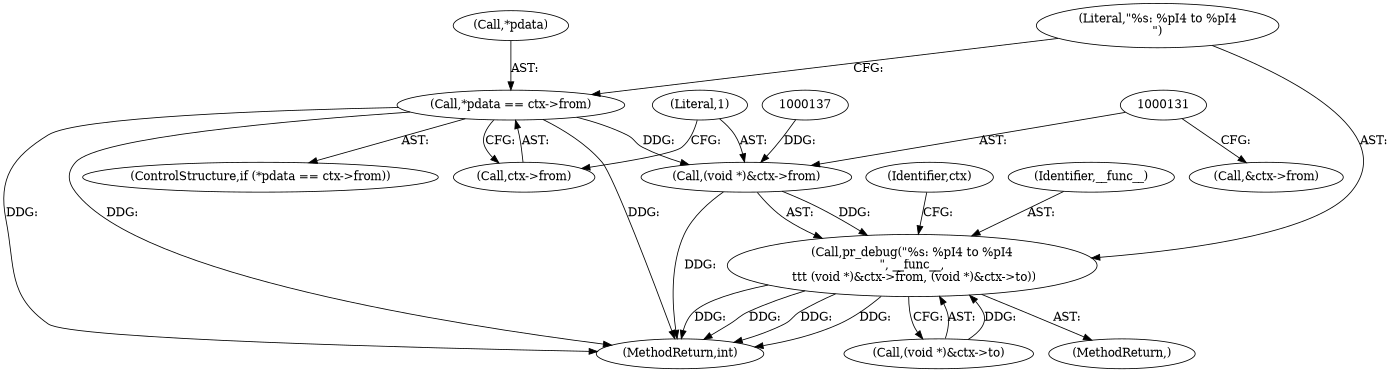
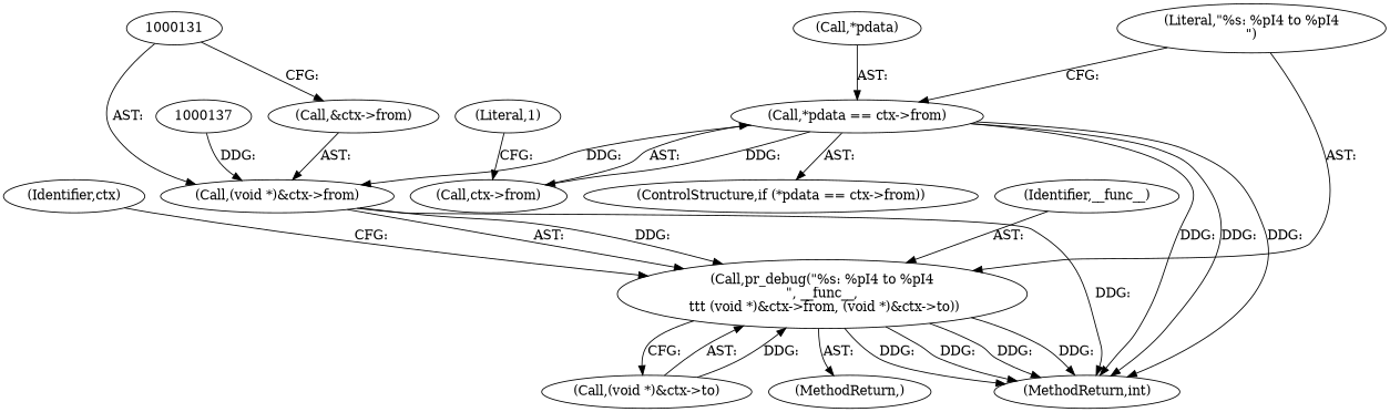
  digraph {
    n1 [label="(Call,*pdata == ctx->from)"]
    n2 [label="(Call,(void *)&ctx->from)"]
    n3 [label="(ControlStructure,if (*pdata == ctx->from))"]
    n4 [label="(MethodReturn,int)"]
    n5 [label="(Call,ctx->from)"]
    n6 [label="(Call,pr_debug(\"%s: %pI4 to %pI4\n\", __func__,\n \t\t\t (void *)&ctx->from, (void *)&ctx->to))"]
    n7 [label="(Call,(void *)&ctx->to)"]
    n8 [label="(MethodReturn,)"]
    n9 [label="(Call,&ctx->from)"]
    n10 [label="(Literal,1)"]
    n11 [label="(Identifier,ctx)"]
    n12 [label="(Literal,\"%s: %pI4 to %pI4\n\")"]
    n13 [label="(Call,*pdata)"]
    n14 [label="(Identifier,__func__)"]
    1000131
    1000137
    n1 -> n2 [label="DDG: "]
    n1 -> n3 [label="AST: "]
    n1 -> n4 [label="DDG: "]
    n1 -> n4 [label="DDG: "]
    n1 -> n4 [label="DDG: "]
-   n1 -> n5 [label="CFG: "]
+   n1 -> n5 [label="DDG: "]
    n2 -> n4 [label="DDG: "]
    n2 -> n6 [label="AST: "]
    n2 -> n6 [label="DDG: "]
    n5 -> n1 [label="AST: "]
    n6 -> n4 [label="DDG: "]
    n6 -> n4 [label="DDG: "]
    n6 -> n4 [label="DDG: "]
    n6 -> n4 [label="DDG: "]
    n6 -> n7 [label="CFG: "]
    n6 -> n8 [label="AST: "]
    n7 -> n6 [label="AST: "]
    n7 -> n6 [label="DDG: "]
-   n10 -> n2 [label="AST: "]
+   n9 -> n2 [label="AST: "]
    n10 -> n5 [label="CFG: "]
    n11 -> n6 [label="CFG: "]
    n12 -> n1 [label="CFG: "]
    n12 -> n6 [label="AST: "]
    n13 -> n1 [label="AST: "]
    n14 -> n6 [label="AST: "]
    1000131 -> n2 [label="AST: "]
    1000131 -> n9 [label="CFG: "]
    1000137 -> n2 [label="DDG: "]
  }
